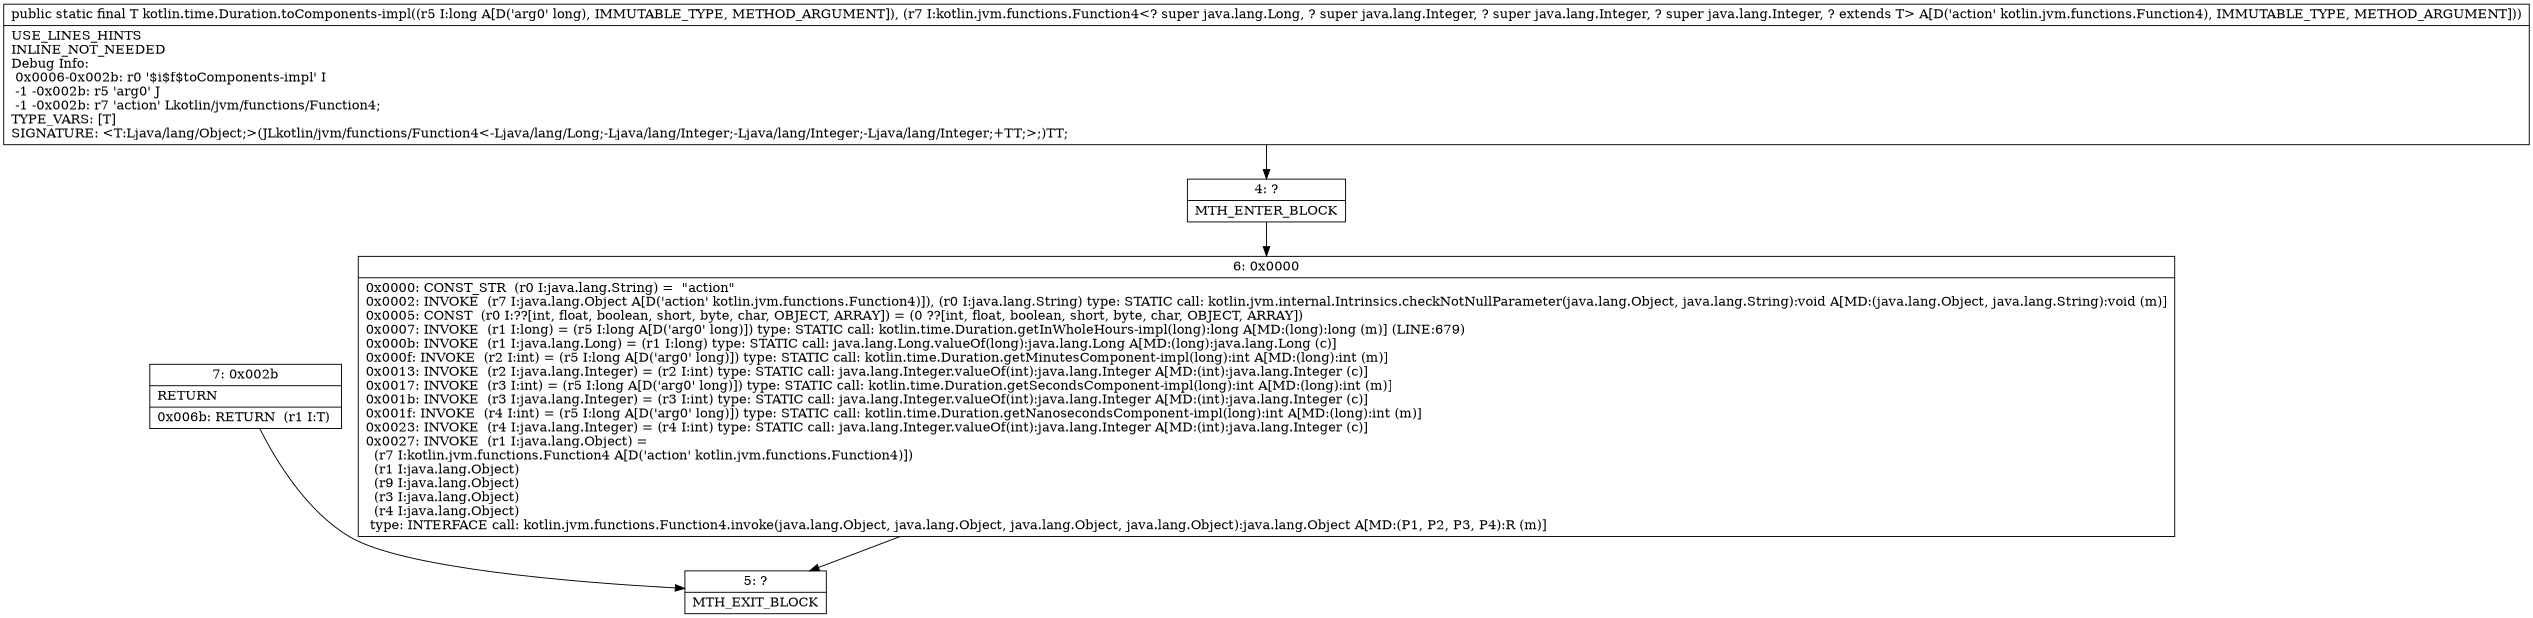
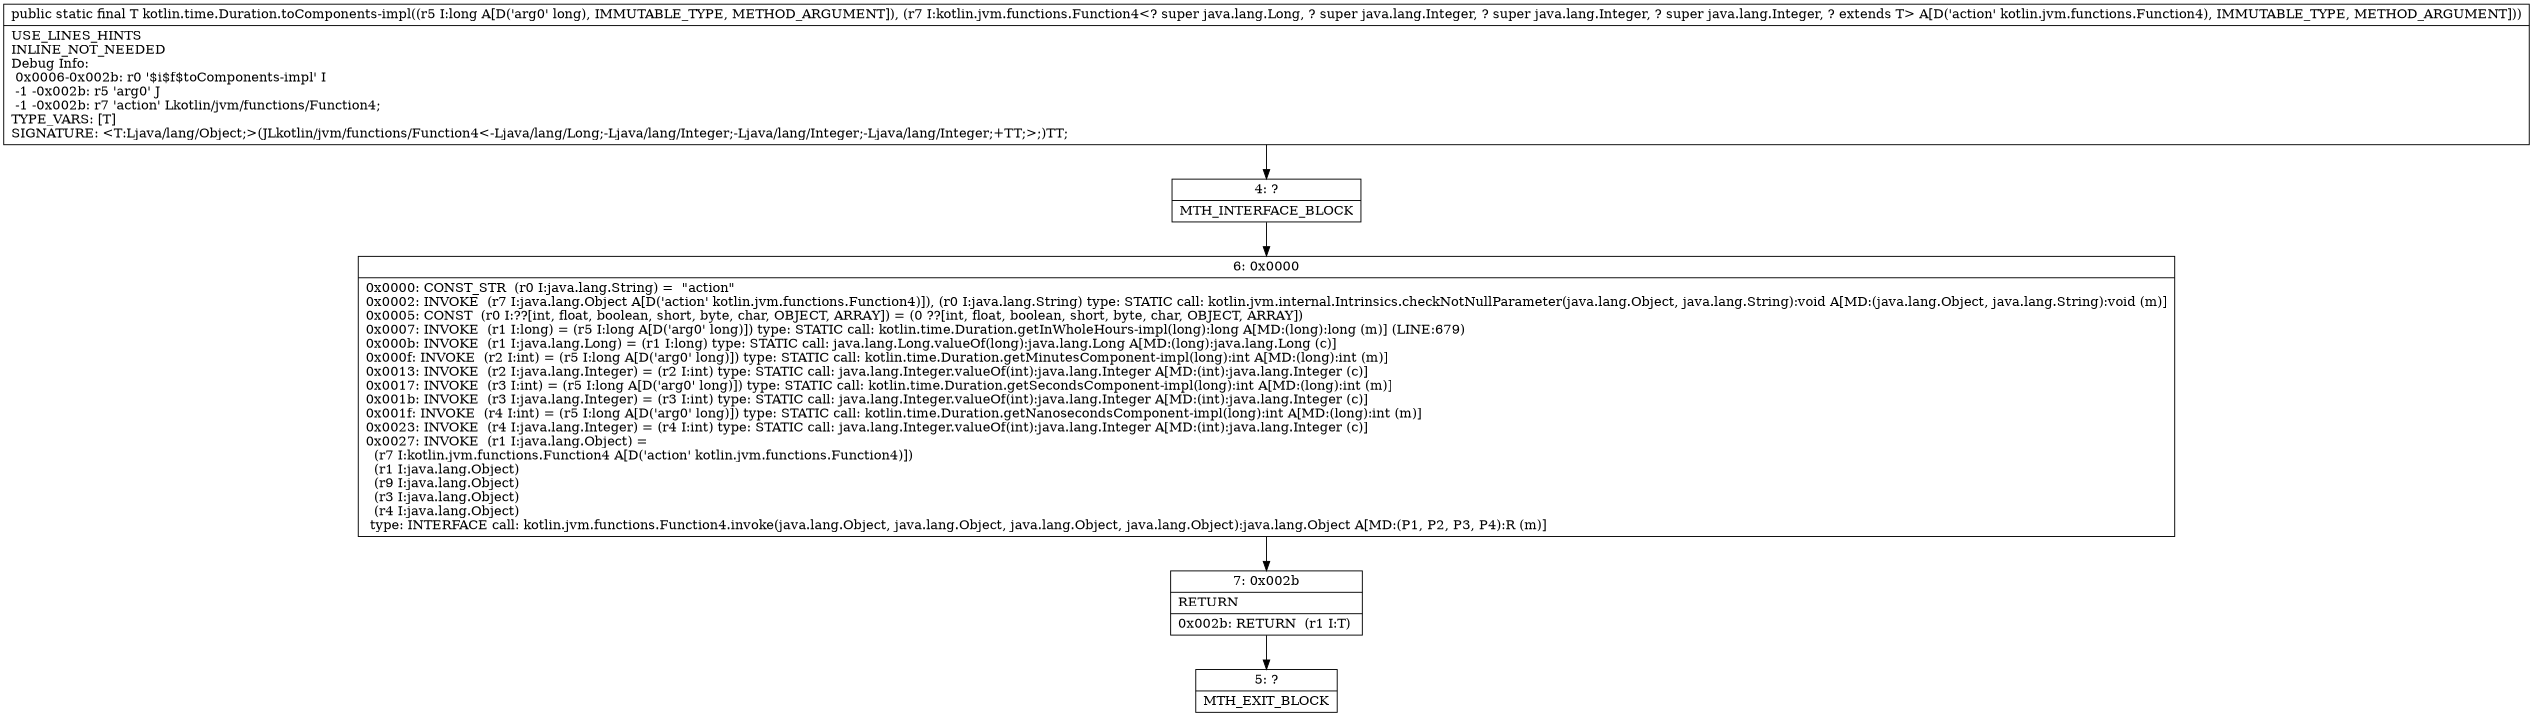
  digraph {
    node [shape=record]
-   n1 [label="{4\:\ ?|MTH_ENTER_BLOCK\l}"]
+   n1 [label="{4\:\ ?|MTH_INTERFACE_BLOCK\l}"]
    n2 [label="{6\:\ 0x0000|0x0000: CONST_STR  (r0 I:java.lang.String) =  \"action\" \l0x0002: INVOKE  (r7 I:java.lang.Object A[D('action' kotlin.jvm.functions.Function4)]), (r0 I:java.lang.String) type: STATIC call: kotlin.jvm.internal.Intrinsics.checkNotNullParameter(java.lang.Object, java.lang.String):void A[MD:(java.lang.Object, java.lang.String):void (m)]\l0x0005: CONST  (r0 I:??[int, float, boolean, short, byte, char, OBJECT, ARRAY]) = (0 ??[int, float, boolean, short, byte, char, OBJECT, ARRAY]) \l0x0007: INVOKE  (r1 I:long) = (r5 I:long A[D('arg0' long)]) type: STATIC call: kotlin.time.Duration.getInWholeHours\-impl(long):long A[MD:(long):long (m)] (LINE:679)\l0x000b: INVOKE  (r1 I:java.lang.Long) = (r1 I:long) type: STATIC call: java.lang.Long.valueOf(long):java.lang.Long A[MD:(long):java.lang.Long (c)]\l0x000f: INVOKE  (r2 I:int) = (r5 I:long A[D('arg0' long)]) type: STATIC call: kotlin.time.Duration.getMinutesComponent\-impl(long):int A[MD:(long):int (m)]\l0x0013: INVOKE  (r2 I:java.lang.Integer) = (r2 I:int) type: STATIC call: java.lang.Integer.valueOf(int):java.lang.Integer A[MD:(int):java.lang.Integer (c)]\l0x0017: INVOKE  (r3 I:int) = (r5 I:long A[D('arg0' long)]) type: STATIC call: kotlin.time.Duration.getSecondsComponent\-impl(long):int A[MD:(long):int (m)]\l0x001b: INVOKE  (r3 I:java.lang.Integer) = (r3 I:int) type: STATIC call: java.lang.Integer.valueOf(int):java.lang.Integer A[MD:(int):java.lang.Integer (c)]\l0x001f: INVOKE  (r4 I:int) = (r5 I:long A[D('arg0' long)]) type: STATIC call: kotlin.time.Duration.getNanosecondsComponent\-impl(long):int A[MD:(long):int (m)]\l0x0023: INVOKE  (r4 I:java.lang.Integer) = (r4 I:int) type: STATIC call: java.lang.Integer.valueOf(int):java.lang.Integer A[MD:(int):java.lang.Integer (c)]\l0x0027: INVOKE  (r1 I:java.lang.Object) = \l  (r7 I:kotlin.jvm.functions.Function4 A[D('action' kotlin.jvm.functions.Function4)])\l  (r1 I:java.lang.Object)\l  (r9 I:java.lang.Object)\l  (r3 I:java.lang.Object)\l  (r4 I:java.lang.Object)\l type: INTERFACE call: kotlin.jvm.functions.Function4.invoke(java.lang.Object, java.lang.Object, java.lang.Object, java.lang.Object):java.lang.Object A[MD:(P1, P2, P3, P4):R (m)]\l}"]
-   n3 [label="{7\:\ 0x002b|RETURN\l|0x006b: RETURN  (r1 I:T) \l}"]
+   n3 [label="{7\:\ 0x002b|RETURN\l|0x002b: RETURN  (r1 I:T) \l}"]
    n4 [label="{5\:\ ?|MTH_EXIT_BLOCK\l}"]
    n5 [label="{public static final T kotlin.time.Duration.toComponents\-impl((r5 I:long A[D('arg0' long), IMMUTABLE_TYPE, METHOD_ARGUMENT]), (r7 I:kotlin.jvm.functions.Function4\<? super java.lang.Long, ? super java.lang.Integer, ? super java.lang.Integer, ? super java.lang.Integer, ? extends T\> A[D('action' kotlin.jvm.functions.Function4), IMMUTABLE_TYPE, METHOD_ARGUMENT]))  | USE_LINES_HINTS\lINLINE_NOT_NEEDED\lDebug Info:\l  0x0006\-0x002b: r0 '$i$f$toComponents\-impl' I\l  \-1 \-0x002b: r5 'arg0' J\l  \-1 \-0x002b: r7 'action' Lkotlin\/jvm\/functions\/Function4;\lTYPE_VARS: [T]\lSIGNATURE: \<T:Ljava\/lang\/Object;\>(JLkotlin\/jvm\/functions\/Function4\<\-Ljava\/lang\/Long;\-Ljava\/lang\/Integer;\-Ljava\/lang\/Integer;\-Ljava\/lang\/Integer;+TT;\>;)TT;\l}"]
    n1 -> n2
-   n2 -> n4
+   n2 -> n3
    n3 -> n4
    n5 -> n1
  }
